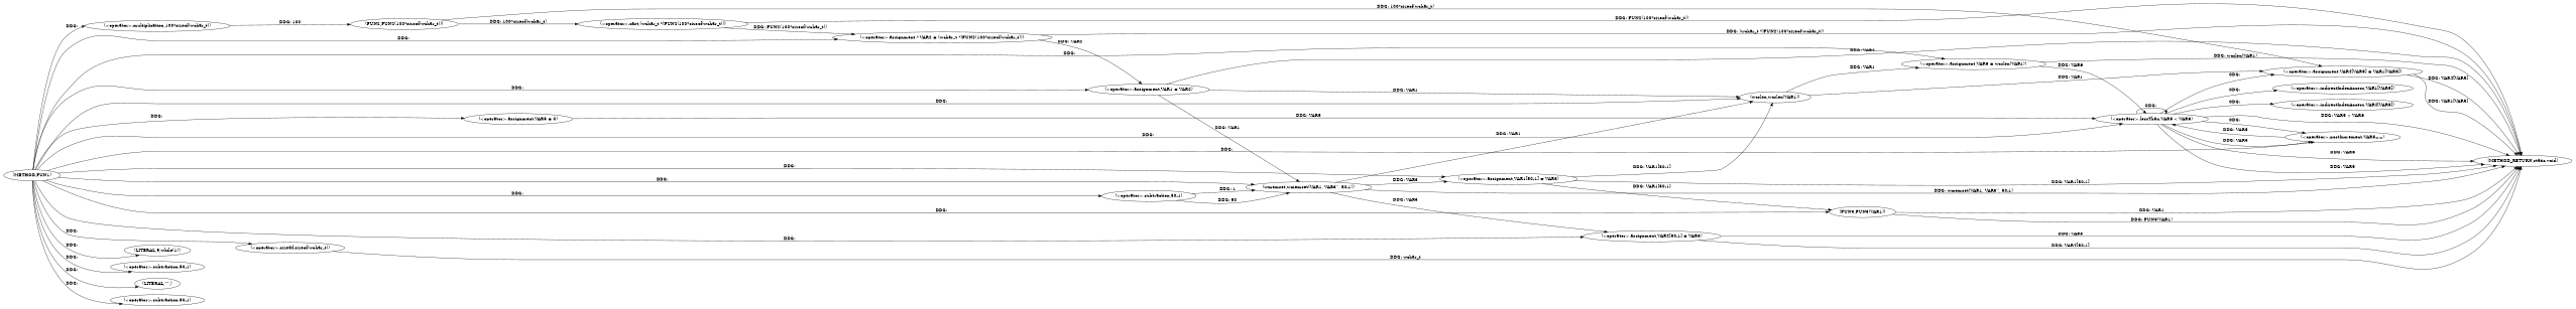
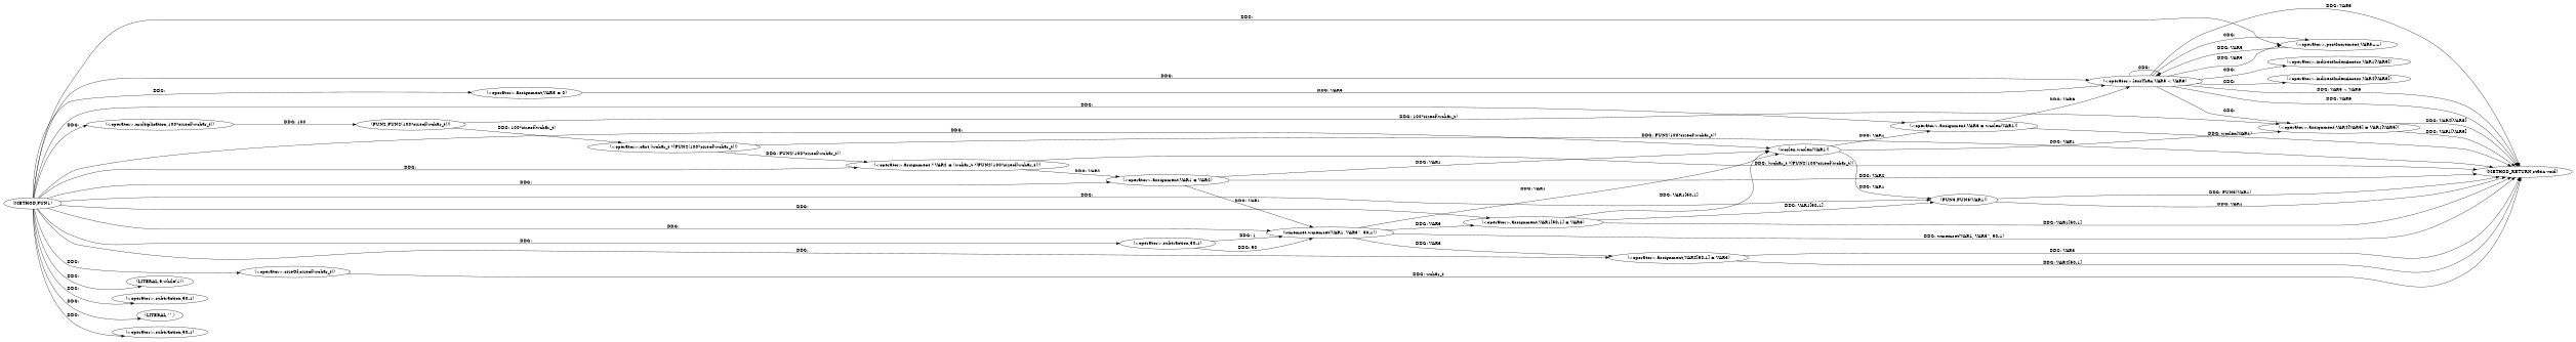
  digraph {
    rankdir=LR
    n1 [label="(METHOD,FUN1)"]
    n2 [label="(<operator>.assignment,* VAR2 = (wchar_t *)FUN2(100*sizeof(wchar_t)))"]
    n3 [label="(<operator>.multiplication,100*sizeof(wchar_t))"]
    n4 [label="(<operator>.sizeOf,sizeof(wchar_t))"]
    n5 [label="(<operator>.assignment,VAR1 = VAR2)"]
    n6 [label="(LITERAL,9,while(1))"]
    n7 [label="(wmemset,wmemset(VAR1, VAR3'', 50-1))"]
    n8 [label="(<operator>.subtraction,50-1)"]
    n9 [label="(<operator>.assignment,VAR1[50-1] = VAR3)"]
    n10 [label="(<operator>.subtraction,50-1)"]
    n11 [label="(LITERAL,\"\",)"]
    n12 [label="(<operator>.assignment,VAR6 = wcslen(VAR1))"]
    n13 [label="(wcslen,wcslen(VAR1))"]
    n14 [label="(<operator>.assignment,VAR5 = 0)"]
    n15 [label="(<operator>.lessThan,VAR5 < VAR6)"]
    n16 [label="(<operator>.postIncrement,VAR5++)"]
    n17 [label="(<operator>.assignment,VAR4[50-1] = VAR3)"]
    n18 [label="(<operator>.subtraction,50-1)"]
    n19 [label="(FUN3,FUN3(VAR1))"]
    n20 [label="(METHOD_RETURN,static void)"]
    n21 [label="(FUN2,FUN2(100*sizeof(wchar_t)))"]
    n22 [label="(<operator>.assignment,VAR4[VAR5] = VAR1[VAR5])"]
    n23 [label="(<operator>.indirectIndexAccess,VAR4[VAR5])"]
    n24 [label="(<operator>.indirectIndexAccess,VAR1[VAR5])"]
    n25 [label="(<operator>.cast,(wchar_t *)FUN2(100*sizeof(wchar_t)))"]
    n1 -> n2 [label="DDG: "]
    n1 -> n3 [label="DDG: "]
    n1 -> n4 [label="DDG: "]
    n1 -> n5 [label="DDG: "]
    n1 -> n6 [label="DDG: "]
    n1 -> n7 [label="DDG: "]
    n1 -> n8 [label="DDG: "]
    n1 -> n9 [label="DDG: "]
    n1 -> n10 [label="DDG: "]
    n1 -> n11 [label="DDG: "]
    n1 -> n12 [label="DDG: "]
    n1 -> n13 [label="DDG: "]
    n1 -> n14 [label="DDG: "]
    n1 -> n15 [label="DDG: "]
    n1 -> n16 [label="DDG: "]
    n1 -> n17 [label="DDG: "]
    n1 -> n18 [label="DDG: "]
    n1 -> n19 [label="DDG: "]
    n2 -> n5 [label="DDG: VAR2"]
    n2 -> n20 [label="DDG: (wchar_t *)FUN2(100*sizeof(wchar_t))"]
    n3 -> n21 [label="DDG: 100"]
    n4 -> n20 [label="DDG: wchar_t"]
    n5 -> n7 [label="DDG: VAR1"]
    n5 -> n13 [label="DDG: VAR1"]
    n5 -> n20 [label="DDG: VAR2"]
    n7 -> n9 [label="DDG: VAR3"]
    n7 -> n13 [label="DDG: VAR1"]
    n7 -> n17 [label="DDG: VAR3"]
    n7 -> n20 [label="DDG: wmemset(VAR1, VAR3'', 50-1)"]
    n8 -> n7 [label="DDG: 50"]
    n8 -> n7 [label="DDG: 1"]
    n9 -> n13 [label="DDG: VAR1[50-1]"]
    n9 -> n19 [label="DDG: VAR1[50-1]"]
    n9 -> n20 [label="DDG: VAR1[50-1]"]
    n12 -> n15 [label="DDG: VAR6"]
    n12 -> n20 [label="DDG: wcslen(VAR1)"]
    n13 -> n12 [label="DDG: VAR1"]
+   n13 -> n19 [label="DDG: VAR1"]
    n13 -> n22 [label="DDG: VAR1"]
    n14 -> n15 [label="DDG: VAR5"]
    n15 -> n15 [label="CDG: "]
    n15 -> n16 [label="DDG: VAR5"]
    n15 -> n16 [label="CDG: "]
    n15 -> n20 [label="DDG: VAR5 < VAR6"]
    n15 -> n20 [label="DDG: VAR5"]
    n15 -> n20 [label="DDG: VAR6"]
    n15 -> n22 [label="CDG: "]
    n15 -> n23 [label="CDG: "]
    n15 -> n24 [label="CDG: "]
    n16 -> n15 [label="DDG: VAR5"]
    n17 -> n20 [label="DDG: VAR4[50-1]"]
    n17 -> n20 [label="DDG: VAR3"]
    n19 -> n20 [label="DDG: FUN3(VAR1)"]
    n19 -> n20 [label="DDG: VAR1"]
    n21 -> n22 [label="DDG: 100*sizeof(wchar_t)"]
    n21 -> n25 [label="DDG: 100*sizeof(wchar_t)"]
    n22 -> n20 [label="DDG: VAR4[VAR5]"]
    n22 -> n20 [label="DDG: VAR1[VAR5]"]
    n25 -> n2 [label="DDG: FUN2(100*sizeof(wchar_t))"]
    n25 -> n20 [label="DDG: FUN2(100*sizeof(wchar_t))"]
  }
